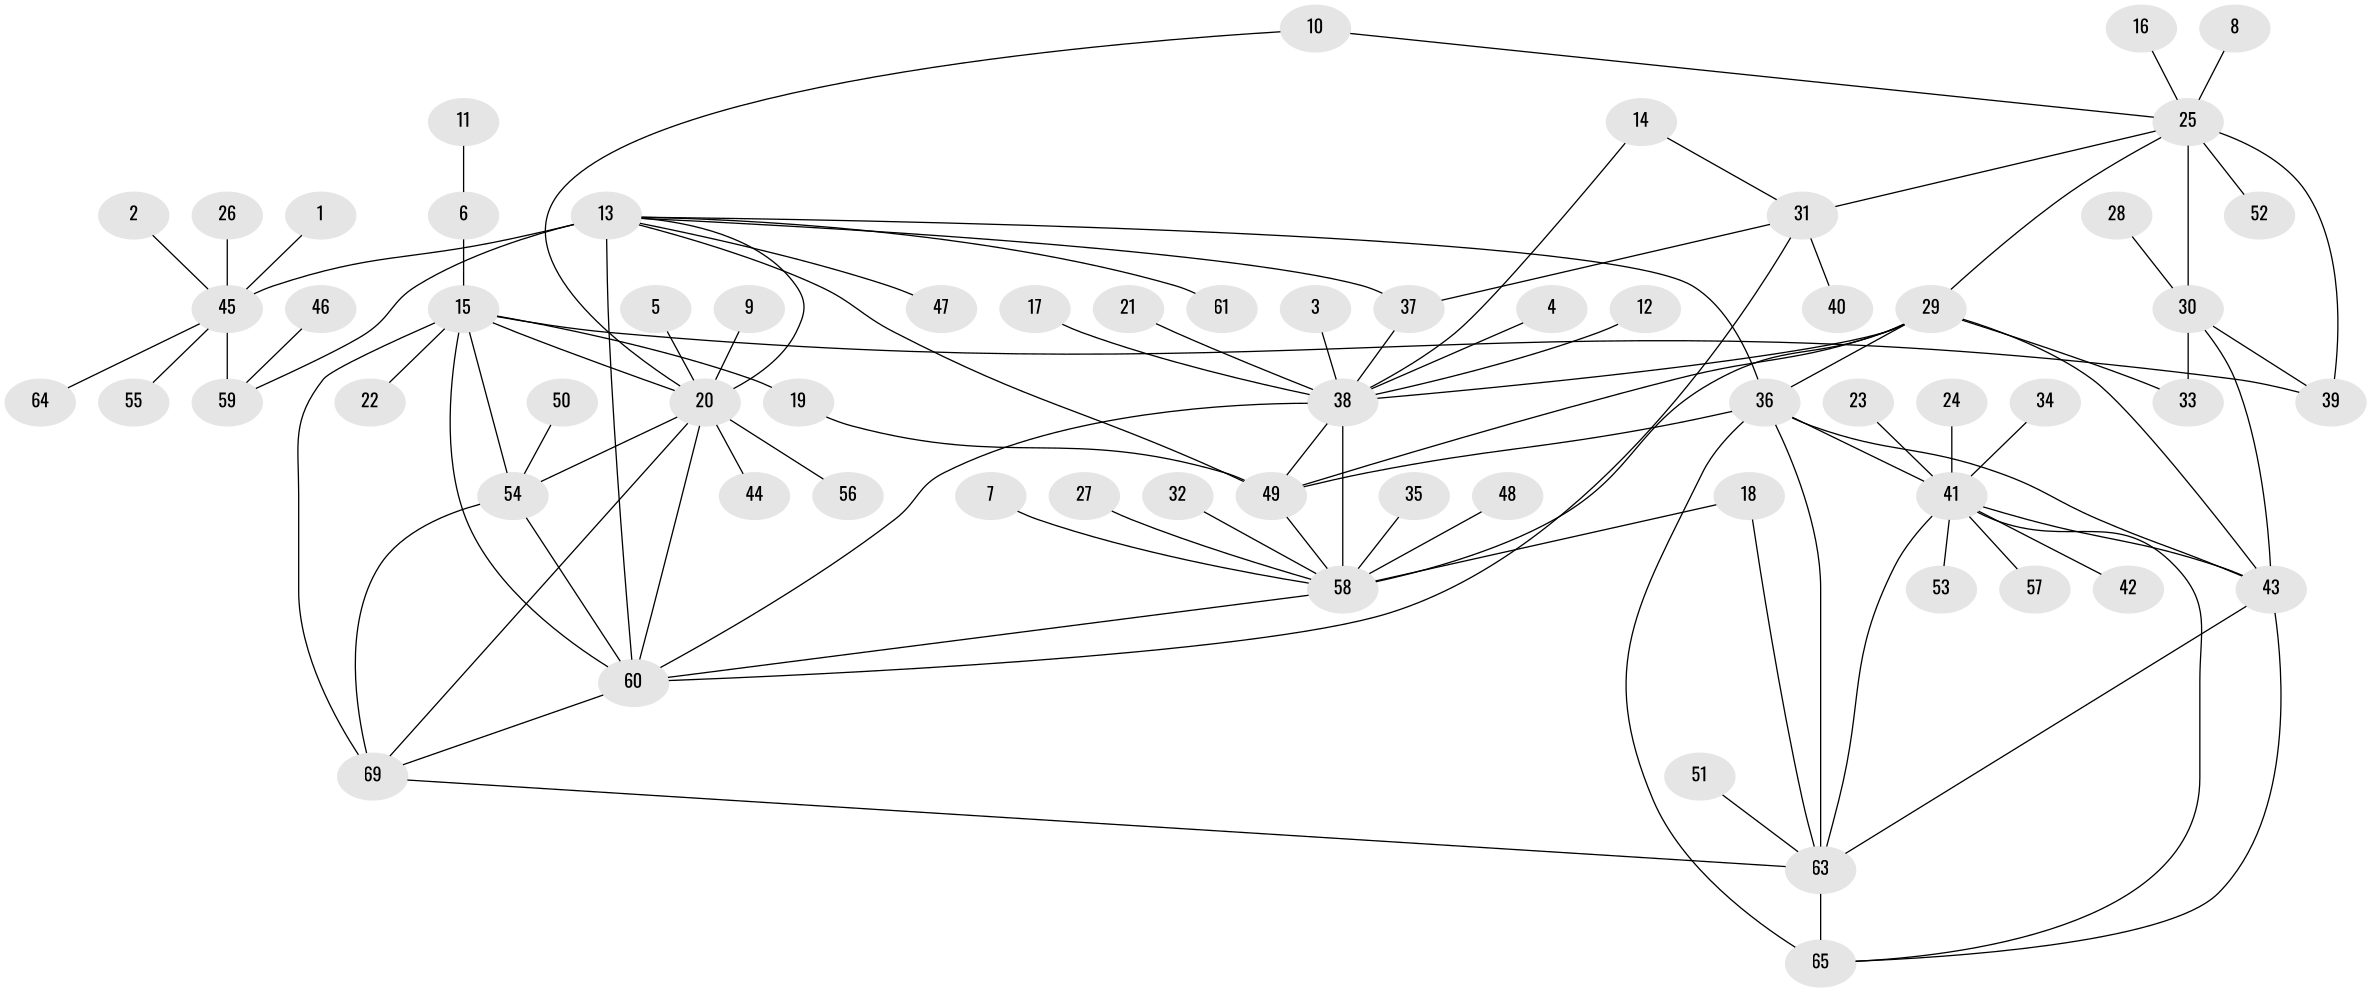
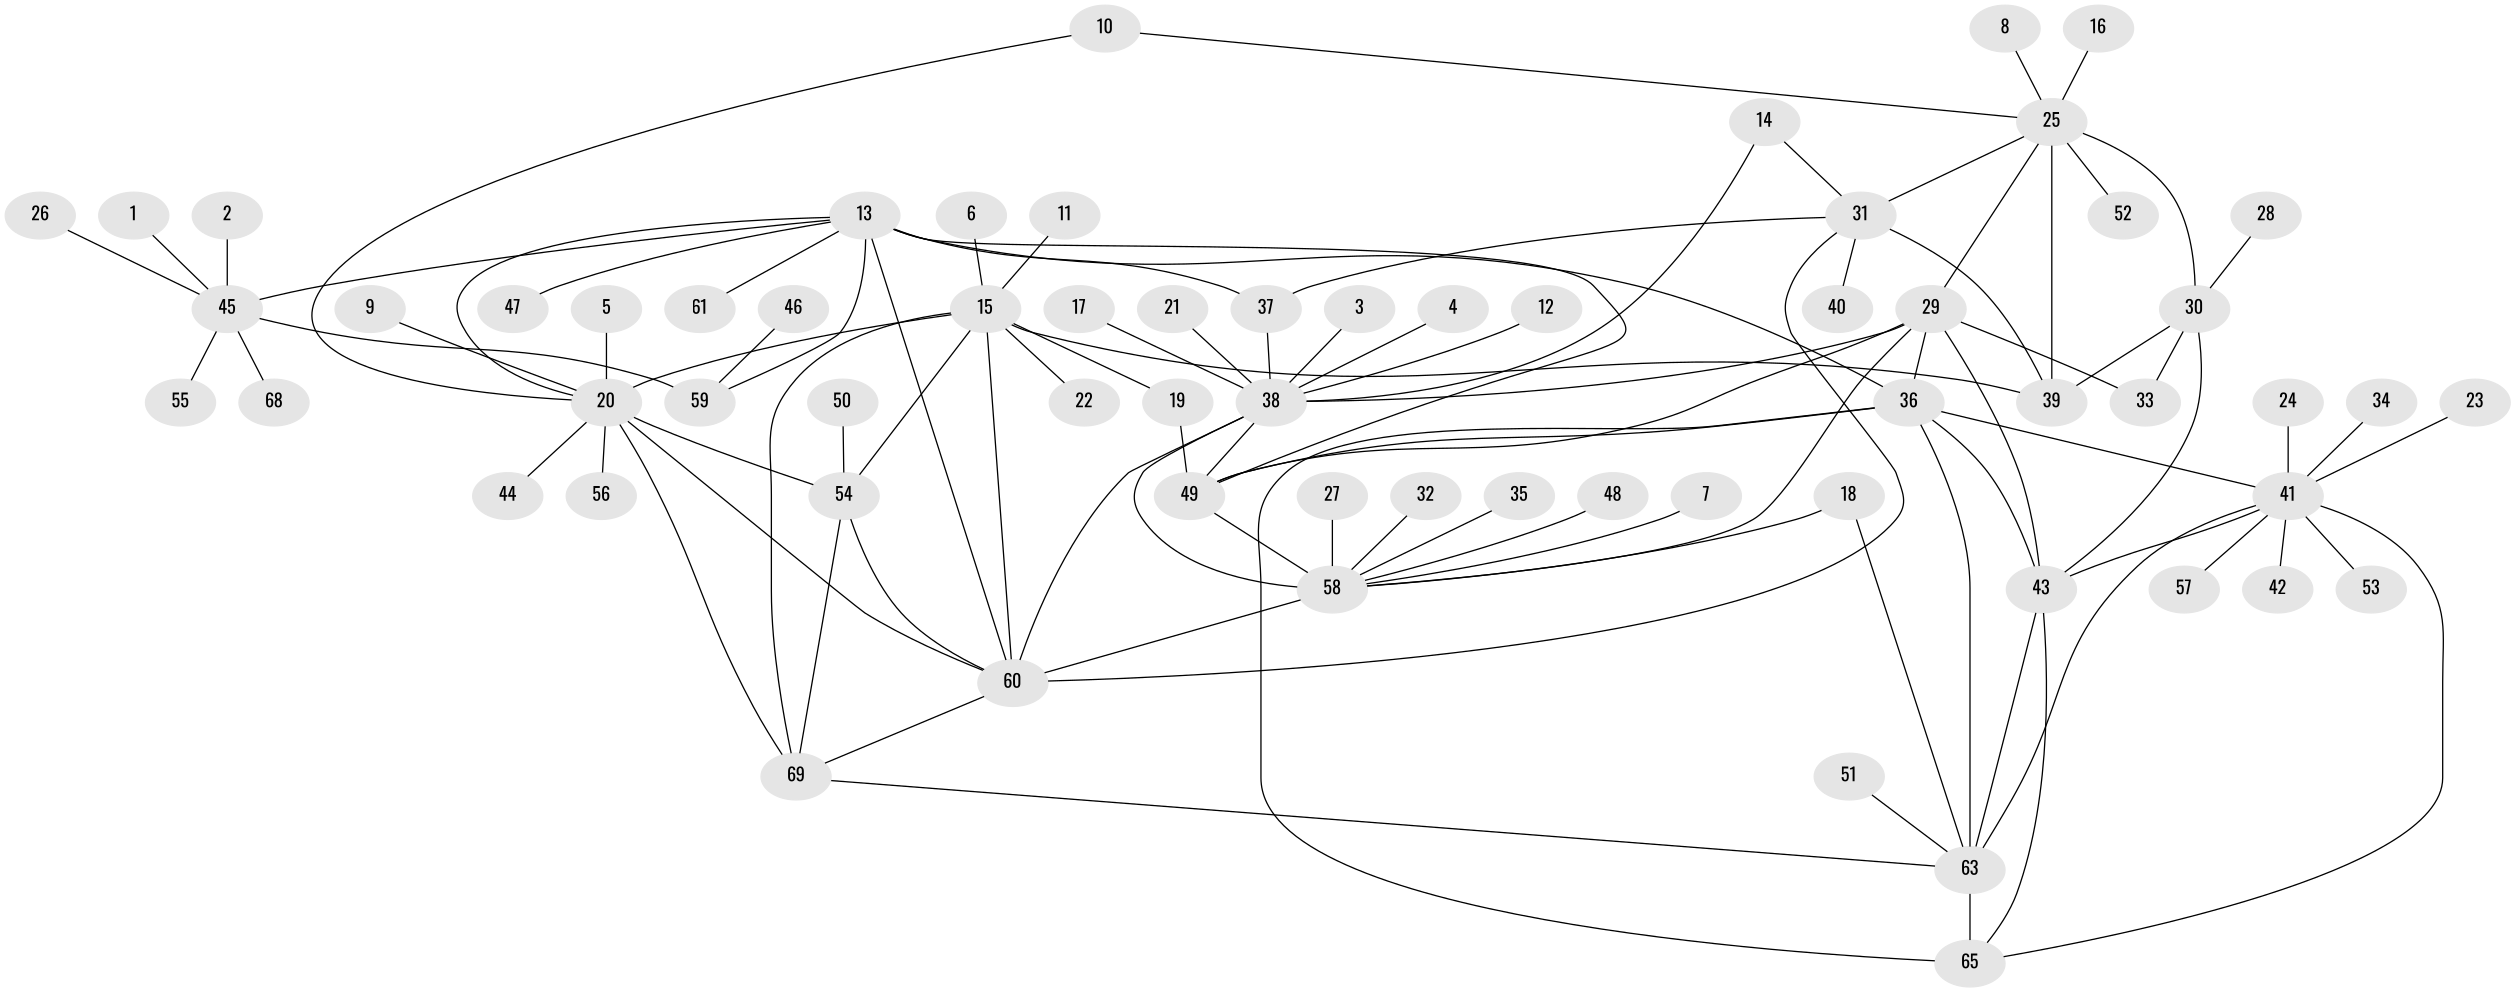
  graph {
    fontname=Oswald
    node [color=gray90 fontname=Oswald style=filled]
    edge [fontname=Oswald weight=1.0]
    1
    45
    59
    55
-   64
+   64 [label=68]
    2
    3
    38
    58
    49
    60
    4
    5
    20
    54
    n16 [label=69]
    44
    56
    6
    15
    39
    19
    22
    7
    8
    25
    29
    30
    31
    52
    9
    10
    11
    12
    13
    36
    37
    47
    61
    63
    41
    43
    65
    14
    16
    17
    18
    21
    23
    42
    53
    57
    24
    33
    40
    26
    27
    28
    32
    34
    35
    46
    48
    50
    51
    1 -- 45
    45 -- 59 [weight=4.0]
    45 -- 55
    45 -- 64
    2 -- 45
    3 -- 38
    38 -- 58 [weight=4.0]
    38 -- 49 [weight=2.0]
    38 -- 60
    58 -- 60
    49 -- 58 [weight=2.0]
    60 -- n16
    4 -- 38
    5 -- 20
    20 -- 60
    20 -- 54
    20 -- n16
    20 -- 44
    20 -- 56
    54 -- 60
    54 -- n16
    n16 -- 63
    6 -- 15
    15 -- 60 [weight=2.0]
    15 -- 20 [weight=2.0]
    15 -- 54 [weight=2.0]
    15 -- n16 [weight=2.0]
    15 -- 39
    15 -- 19
    15 -- 22
    19 -- 49
    7 -- 58
    8 -- 25
    25 -- 39 [weight=4.0]
    25 -- 29
    25 -- 30 [weight=2.0]
    25 -- 31 [weight=2.0]
    25 -- 52
    29 -- 38 [weight=2.0]
    29 -- 58 [weight=2.0]
    29 -- 49
    29 -- 36
    29 -- 43
    29 -- 33
    30 -- 39 [weight=2.0]
    30 -- 43
    30 -- 33
    31 -- 60
+   31 -- 39 [weight=2.0]
    31 -- 37
    31 -- 40
    9 -- 20
    10 -- 20
    10 -- 25
-   11 -- 6
+   11 -- 15
    12 -- 38
    13 -- 45 [weight=4.0]
    13 -- 59 [weight=4.0]
    13 -- 49
    13 -- 60
    13 -- 20
    13 -- 36
    13 -- 37
    13 -- 47
    13 -- 61
    36 -- 49
    36 -- 63 [weight=2.0]
    36 -- 41 [weight=2.0]
    36 -- 43 [weight=2.0]
    36 -- 65 [weight=2.0]
    37 -- 38
    63 -- 65
    41 -- 63
    41 -- 43
    41 -- 65
    41 -- 42
    41 -- 53
    41 -- 57
    43 -- 63
    43 -- 65
    14 -- 38
    14 -- 31
    16 -- 25
    17 -- 38
    18 -- 58
    18 -- 63
    21 -- 38
    23 -- 41
    24 -- 41
    26 -- 45
    27 -- 58
    28 -- 30
    32 -- 58
    34 -- 41
    35 -- 58
    46 -- 59
    48 -- 58
    50 -- 54
    51 -- 63
  }
